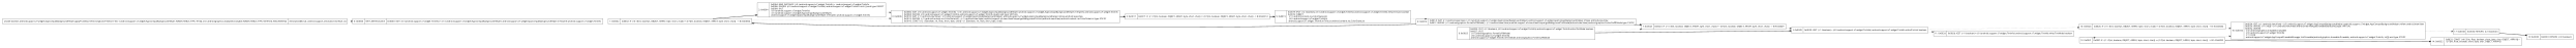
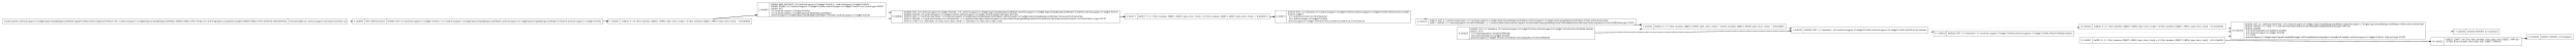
  digraph {
    fontname="Open Sans"
    rankdir=LR
    node [fontname="Open Sans" shape=record]
    edge [fontname="Open Sans" style=dotted]
    n1 [label="{0\:\ 0x0000|MTH_ENTER_BLOCK\l|0x0000: IGET  (r0 I:android.support.v7.widget.TintInfo) = (r3 I:android.support.v7.widget.AppCompatBackgroundHelper) android.support.v7.widget.AppCompatBackgroundHelper.mTmpInfo android.support.v7.widget.TintInfo \l}"]
    n2 [label="{1\:\ 0x0002|0x0002: IF  (r0 I:?[int, boolean, OBJECT, ARRAY, byte, short, char]) != (0 ?[int, boolean, OBJECT, ARRAY, byte, short, char])  \-\> B:3:0x000b \l}"]
    n3 [label="{2\:\ 0x0004|0x0004: NEW_INSTANCE  (r0 I:android.support.v7.widget.TintInfo) =  android.support.v7.widget.TintInfo \l0x0006: INVOKE  (r0 I:android.support.v7.widget.TintInfo) android.support.v7.widget.TintInfo.\<init\>():void type: DIRECT \l0x0009: IPUT  \l  (r0 I:android.support.v7.widget.TintInfo)\l  (r3 I:android.support.v7.widget.AppCompatBackgroundHelper)\l android.support.v7.widget.AppCompatBackgroundHelper.mTmpInfo android.support.v7.widget.TintInfo \l}"]
    n4 [label="{3\:\ 0x000b|0x000b: IGET  (r0 I:android.support.v7.widget.TintInfo) = (r3 I:android.support.v7.widget.AppCompatBackgroundHelper) android.support.v7.widget.AppCompatBackgroundHelper.mTmpInfo android.support.v7.widget.TintInfo \l0x000d: INVOKE  (r0 I:android.support.v7.widget.TintInfo) android.support.v7.widget.TintInfo.clear():void type: VIRTUAL \l0x0010: IGET  (r1 I:android.view.View) = (r3 I:android.support.v7.widget.AppCompatBackgroundHelper) android.support.v7.widget.AppCompatBackgroundHelper.mView android.view.View \l0x0012: INVOKE  (r1 I:android.content.res.ColorStateList) = (r1 I:android.view.View) android.support.v4.view.ViewCompat.getBackgroundTintList(android.view.View):android.content.res.ColorStateList type: STATIC \l0x0016: CONST  (r2 I:?[boolean, int, float, short, byte, char]) = (1 ?[boolean, int, float, short, byte, char]) \l}"]
    n5 [label="{4\:\ 0x0017|0x0017: IF  (r1 I:?[int, boolean, OBJECT, ARRAY, byte, short, char]) == (0 ?[int, boolean, OBJECT, ARRAY, byte, short, char])  \-\> B:6:0x001d \l}"]
    n6 [label="{5\:\ 0x0019|0x0019: IPUT  (r2 I:boolean), (r0 I:android.support.v7.widget.TintInfo) android.support.v7.widget.TintInfo.mHasTintList boolean \l0x001b: OBJECT  \l  (r1 I:android.content.res.ColorStateList)\l  (r0 I:android.support.v7.widget.TintInfo)\l android.support.v7.widget.TintInfo.mTintList android.content.res.ColorStateList \l}"]
    n7 [label="{6\:\ 0x001d|0x001d: IGET  (r1 I:android.view.View) = (r3 I:android.support.v7.widget.AppCompatBackgroundHelper) android.support.v7.widget.AppCompatBackgroundHelper.mView android.view.View \l0x001f: INVOKE  (r1 I:android.graphics.PorterDuff$Mode) = (r1 I:android.view.View) android.support.v4.view.ViewCompat.getBackgroundTintMode(android.view.View):android.graphics.PorterDuff$Mode type: STATIC \l}"]
    n8 [label="{7\:\ 0x0023|0x0023: IF  (r1 I:?[int, boolean, OBJECT, ARRAY, byte, short, char]) == (0 ?[int, boolean, OBJECT, ARRAY, byte, short, char])  \-\> B:9:0x0029 \l}"]
    n9 [label="{9\:\ 0x0029|0x0029: IGET  (r1 I:boolean) = (r0 I:android.support.v7.widget.TintInfo) android.support.v7.widget.TintInfo.mHasTintList boolean \l}"]
    n10 [label="{8\:\ 0x0025|0x0025: IPUT  (r2 I:boolean), (r0 I:android.support.v7.widget.TintInfo) android.support.v7.widget.TintInfo.mHasTintMode boolean \l0x0027: IPUT  \l  (r1 I:android.graphics.PorterDuff$Mode)\l  (r0 I:android.support.v7.widget.TintInfo)\l android.support.v7.widget.TintInfo.mTintMode android.graphics.PorterDuff$Mode \l}"]
    n11 [label="{10\:\ 0x002b|0x002b: IF  (r1 I:?[int, boolean, OBJECT, ARRAY, byte, short, char]) != (0 ?[int, boolean, OBJECT, ARRAY, byte, short, char])  \-\> B:16:0x0034 \l}"]
    n12 [label="{11\:\ 0x002d|0x002d: IGET  (r1 I:boolean) = (r0 I:android.support.v7.widget.TintInfo) android.support.v7.widget.TintInfo.mHasTintMode boolean \l}"]
    n13 [label="{16\:\ 0x0034|0x0034: IGET  (r1 I:android.view.View) = (r3 I:android.support.v7.widget.AppCompatBackgroundHelper) android.support.v7.widget.AppCompatBackgroundHelper.mView android.view.View \l0x0036: INVOKE  (r1 I:int[]) = (r1 I:android.view.View) android.view.View.getDrawableState():int[] type: VIRTUAL \l0x003a: INVOKE  \l  (r4 I:android.graphics.drawable.Drawable)\l  (r0 I:android.support.v7.widget.TintInfo)\l  (r1 I:int[])\l android.support.v7.widget.AppCompatDrawableManager.tintDrawable(android.graphics.drawable.Drawable, android.support.v7.widget.TintInfo, int[]):void type: STATIC \l}"]
    n14 [label="{12\:\ 0x002f|0x002f: IF  (r1 I:?[int, boolean, OBJECT, ARRAY, byte, short, char]) == (0 ?[int, boolean, OBJECT, ARRAY, byte, short, char])  \-\> B:14:0x0032 \l}"]
    n15 [label="{17\:\ 0x003d|0x003d: RETURN  (r2 I:boolean) \l}"]
    n16 [label="{14\:\ 0x0032|0x0032: CONST  (r4 I:?[int, float, boolean, short, byte, char, OBJECT, ARRAY]) = \l  (0 ?[int, float, boolean, short, byte, char, OBJECT, ARRAY])\l \l}"]
    n17 [label="{15\:\ 0x0033|0x0033: RETURN  (r4 I:boolean) \l}"]
    n18 [label="{private boolean android.support.v7.widget.AppCompatBackgroundHelper.applyFrameworkTintUsingColorFilter((r3 'this' I:android.support.v7.widget.AppCompatBackgroundHelper A[IMMUTABLE_TYPE, THIS]), (r4 I:android.graphics.drawable.Drawable A[IMMUTABLE_TYPE, METHOD_ARGUMENT]))  | Annotation[BUILD, android.support.annotation.NonNull, \{\}]\l}"]
-   n7 -> n2 [style=bold]
+   n1 -> n2 [style=bold]
    n2 -> n3 [style=bold]
    n2 -> n4
    n3 -> n4
    n4 -> n5 [style=bold]
    n5 -> n6 [style=bold]
    n6 -> n7
    n7 -> n8 [style=bold]
    n8 -> n9
    n9 -> n11
    n9 -> n12
    n10 -> n8
    n10 -> n9 [style=bold]
    n11 -> n13
-   n12 -> n14
+   n12 -> n13
    n13 -> n15
    n14 -> n13
    n14 -> n16 [style=bold]
-   n15 -> n17 [style=bold]
+   n16 -> n17 [style=bold]
    n18 -> n1
  }
